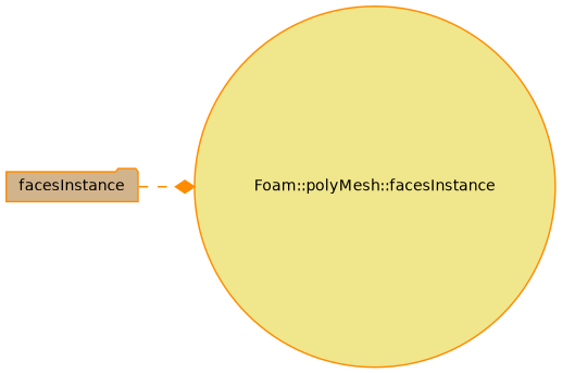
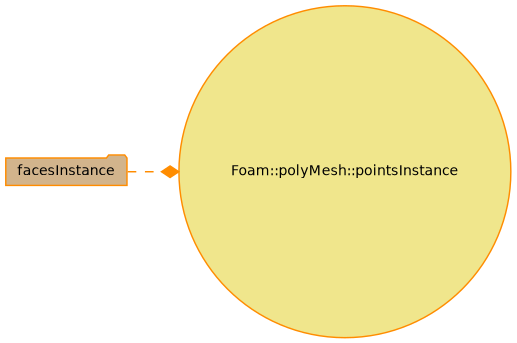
  digraph {
    rankdir=LR
    node [color=darkorange fontname=Helvetica fontsize=10 style=filled]
    n1 [fillcolor=tan fontcolor=black height=0.2 label=facesInstance shape=folder width=0.4]
-   n2 [height=0.2 label="Foam::polyMesh::facesInstance" shape=circle width=0.4 fillcolor=khaki]
+   n2 [height=0.2 label="Foam::polyMesh::pointsInstance" shape=circle width=0.4 fillcolor=khaki]
    n1 -> n2 [color=darkorange fontname=Helvetica fontsize=10 labelfontname=Helvetica labelfontsize=10 style=dashed arrowhead=diamond]
  }
